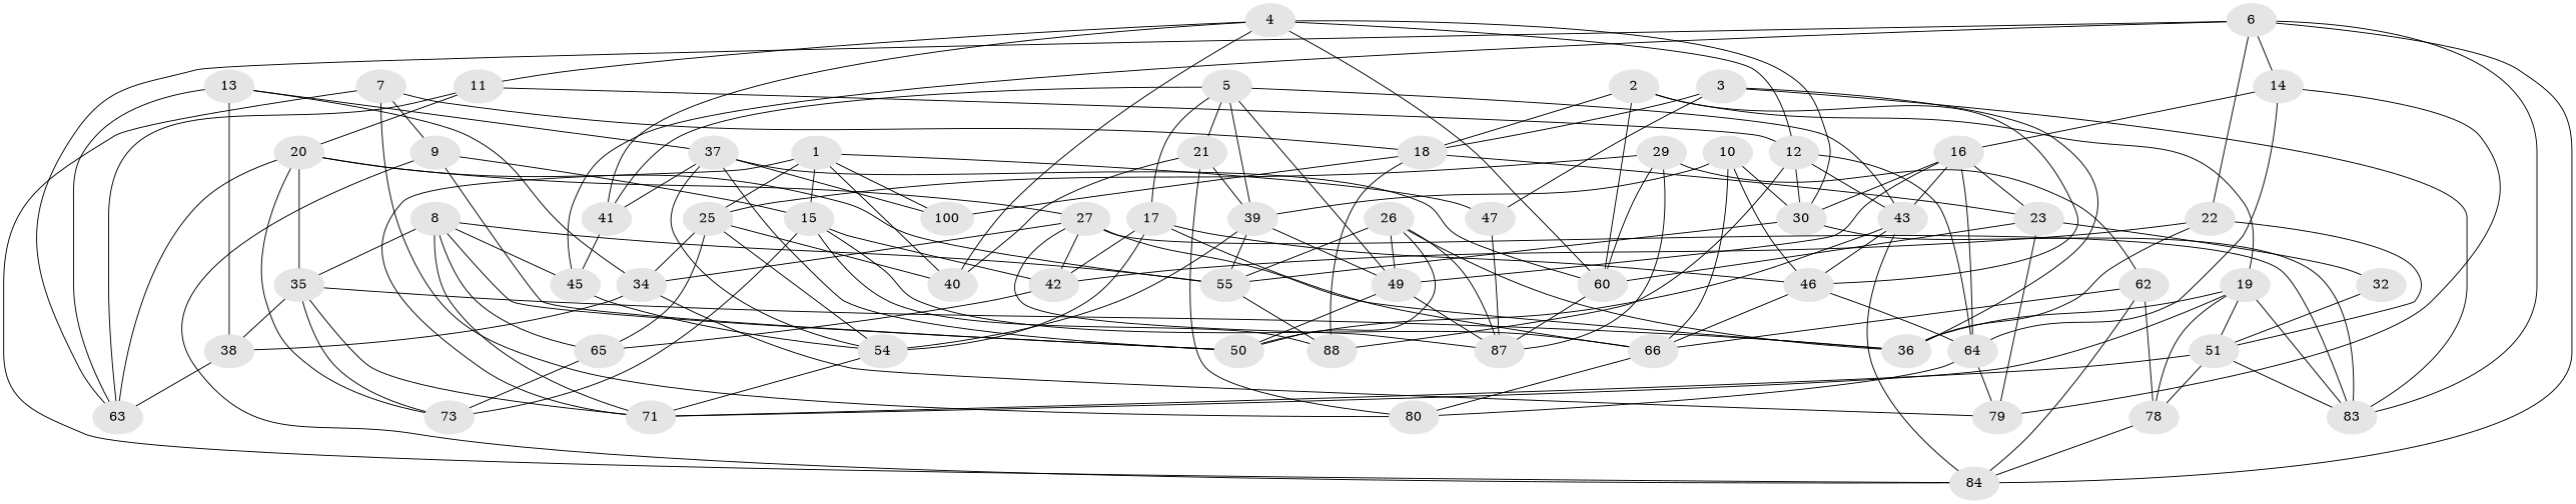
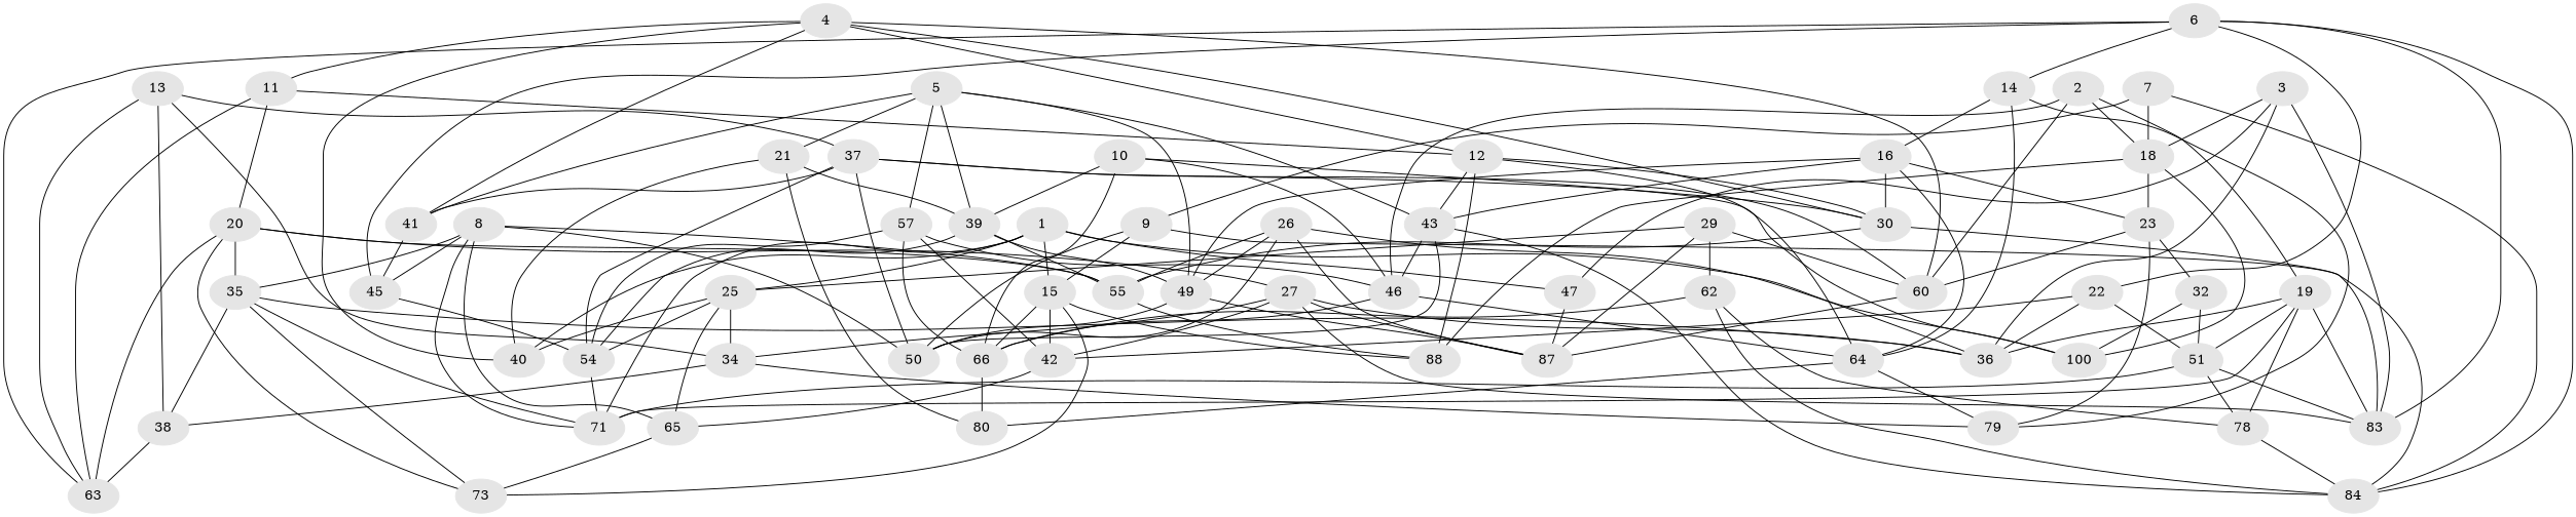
  graph {
    node [color=gray90 style=filled]
    1 [super="+89"]
    15 [super="+61"]
    25 [super="+52"]
    40
    47
    71 [super="+91"]
    100
    66 [super="+82"]
    88
    42 [super="+58"]
    73
    65
    34 [super="+75"]
    54 [super="+70"]
    87 [super="+99"]
    18 [super="+53"]
    23 [super="+44"]
    2
    19 [super="+59"]
    46 [super="+77"]
    60 [super="+93"]
    36 [super="+96"]
    83 [super="+98"]
    51 [super="+86"]
    78
    64 [super="+92"]
    3
    4 [super="+68"]
    11
    12 [super="+56"]
    30 [super="+33"]
    41
    63 [super="+97"]
    20 [super="+81"]
    43 [super="+72"]
    55 [super="+85"]
    45
    5 [super="+57"]
-   17 [super="+74"]
+   17 [super="+74" label=57]
    21
    39 [super="+67"]
    49 [super="+101"]
    80
    84 [super="+94"]
    50 [super="+90"]
    6 [super="+31"]
    14
    22
    16 [super="+95"]
    79
    7
    9
    8 [super="+28"]
    35 [super="+76"]
    38 [super="+69"]
    10
    27 [super="+29"]
    13
    37 [super="+48"]
    32
    n61 [label=29]
    62
    26
    1 -- 15
    1 -- 25
    1 -- 40
    1 -- 47
    1 -- 71
    1 -- 100
    15 -- 66
    15 -- 88
    15 -- 42
    15 -- 73
    25 -- 40
    25 -- 65
    25 -- 34
    25 -- 54
    47 -- 87
    66 -- 80
    42 -- 65
    65 -- 73
    34 -- 79
    34 -- 38 [weight=2]
    54 -- 71
    18 -- 100
    18 -- 88
    18 -- 23
    23 -- 60
    23 -- 79
    23 -- 32 [weight=2]
    2 -- 18
    2 -- 19
    2 -- 46
    2 -- 60
    19 -- 71
    19 -- 36
    19 -- 83
    19 -- 51
    19 -- 78
    46 -- 66
    46 -- 64
    60 -- 87
    51 -- 71
    51 -- 83
    51 -- 78
    78 -- 84
    64 -- 80
    64 -- 79
    3 -- 47
    3 -- 18
    3 -- 36
    3 -- 83
    4 -- 40
    4 -- 60
    4 -- 11
    4 -- 12
    4 -- 30
    4 -- 41
    11 -- 12
    11 -- 63
    11 -- 20
    12 -- 88
    12 -- 64
    12 -- 30
    12 -- 43
    30 -- 83
    30 -- 55
    41 -- 45
    20 -- 73
    20 -- 63
    20 -- 55
    20 -- 35
    20 -- 27
    43 -- 46
    43 -- 84
    43 -- 50
    55 -- 88
    45 -- 54
    5 -- 41
    5 -- 43
    5 -- 17
    5 -- 21
    5 -- 39
    5 -- 49
    17 -- 66
    17 -- 42 [weight=2]
    17 -- 54
    17 -- 46
    21 -- 40
    21 -- 39
    21 -- 80
    39 -- 54
    39 -- 55
    39 -- 49
    49 -- 87
    49 -- 50
    6 -- 83
    6 -- 63
    6 -- 45
    6 -- 84
    6 -- 14
    6 -- 22
    14 -- 64
    14 -- 16
    14 -- 79
    22 -- 42
    22 -- 36
    22 -- 51
    16 -- 23
    16 -- 64
    16 -- 30
    16 -- 43
    16 -- 49
    7 -- 18
-   7 -- 80
    7 -- 84
    7 -- 9
    9 -- 15
    9 -- 84
    9 -- 50
    8 -- 71
    8 -- 65
    8 -- 55
    8 -- 45
    8 -- 50
    8 -- 35
    35 -- 71
    35 -- 73
    35 -- 36
    35 -- 38
    38 -- 63 [weight=2]
    10 -- 66
    10 -- 46
    10 -- 30
    10 -- 39
    27 -- 42
    27 -- 34
    27 -- 87
    27 -- 36
    27 -- 83
    13 -- 34
    13 -- 63
    13 -- 38
    13 -- 37
    37 -- 100
    37 -- 54
    37 -- 60
    37 -- 41
    37 -- 50
+   32 -- 100
    32 -- 51
    n61 -- 25
    n61 -- 87
    n61 -- 60
    n61 -- 62
    62 -- 66
    62 -- 78
    62 -- 84
    26 -- 87
    26 -- 36
    26 -- 55
    26 -- 49
    26 -- 50
  }
